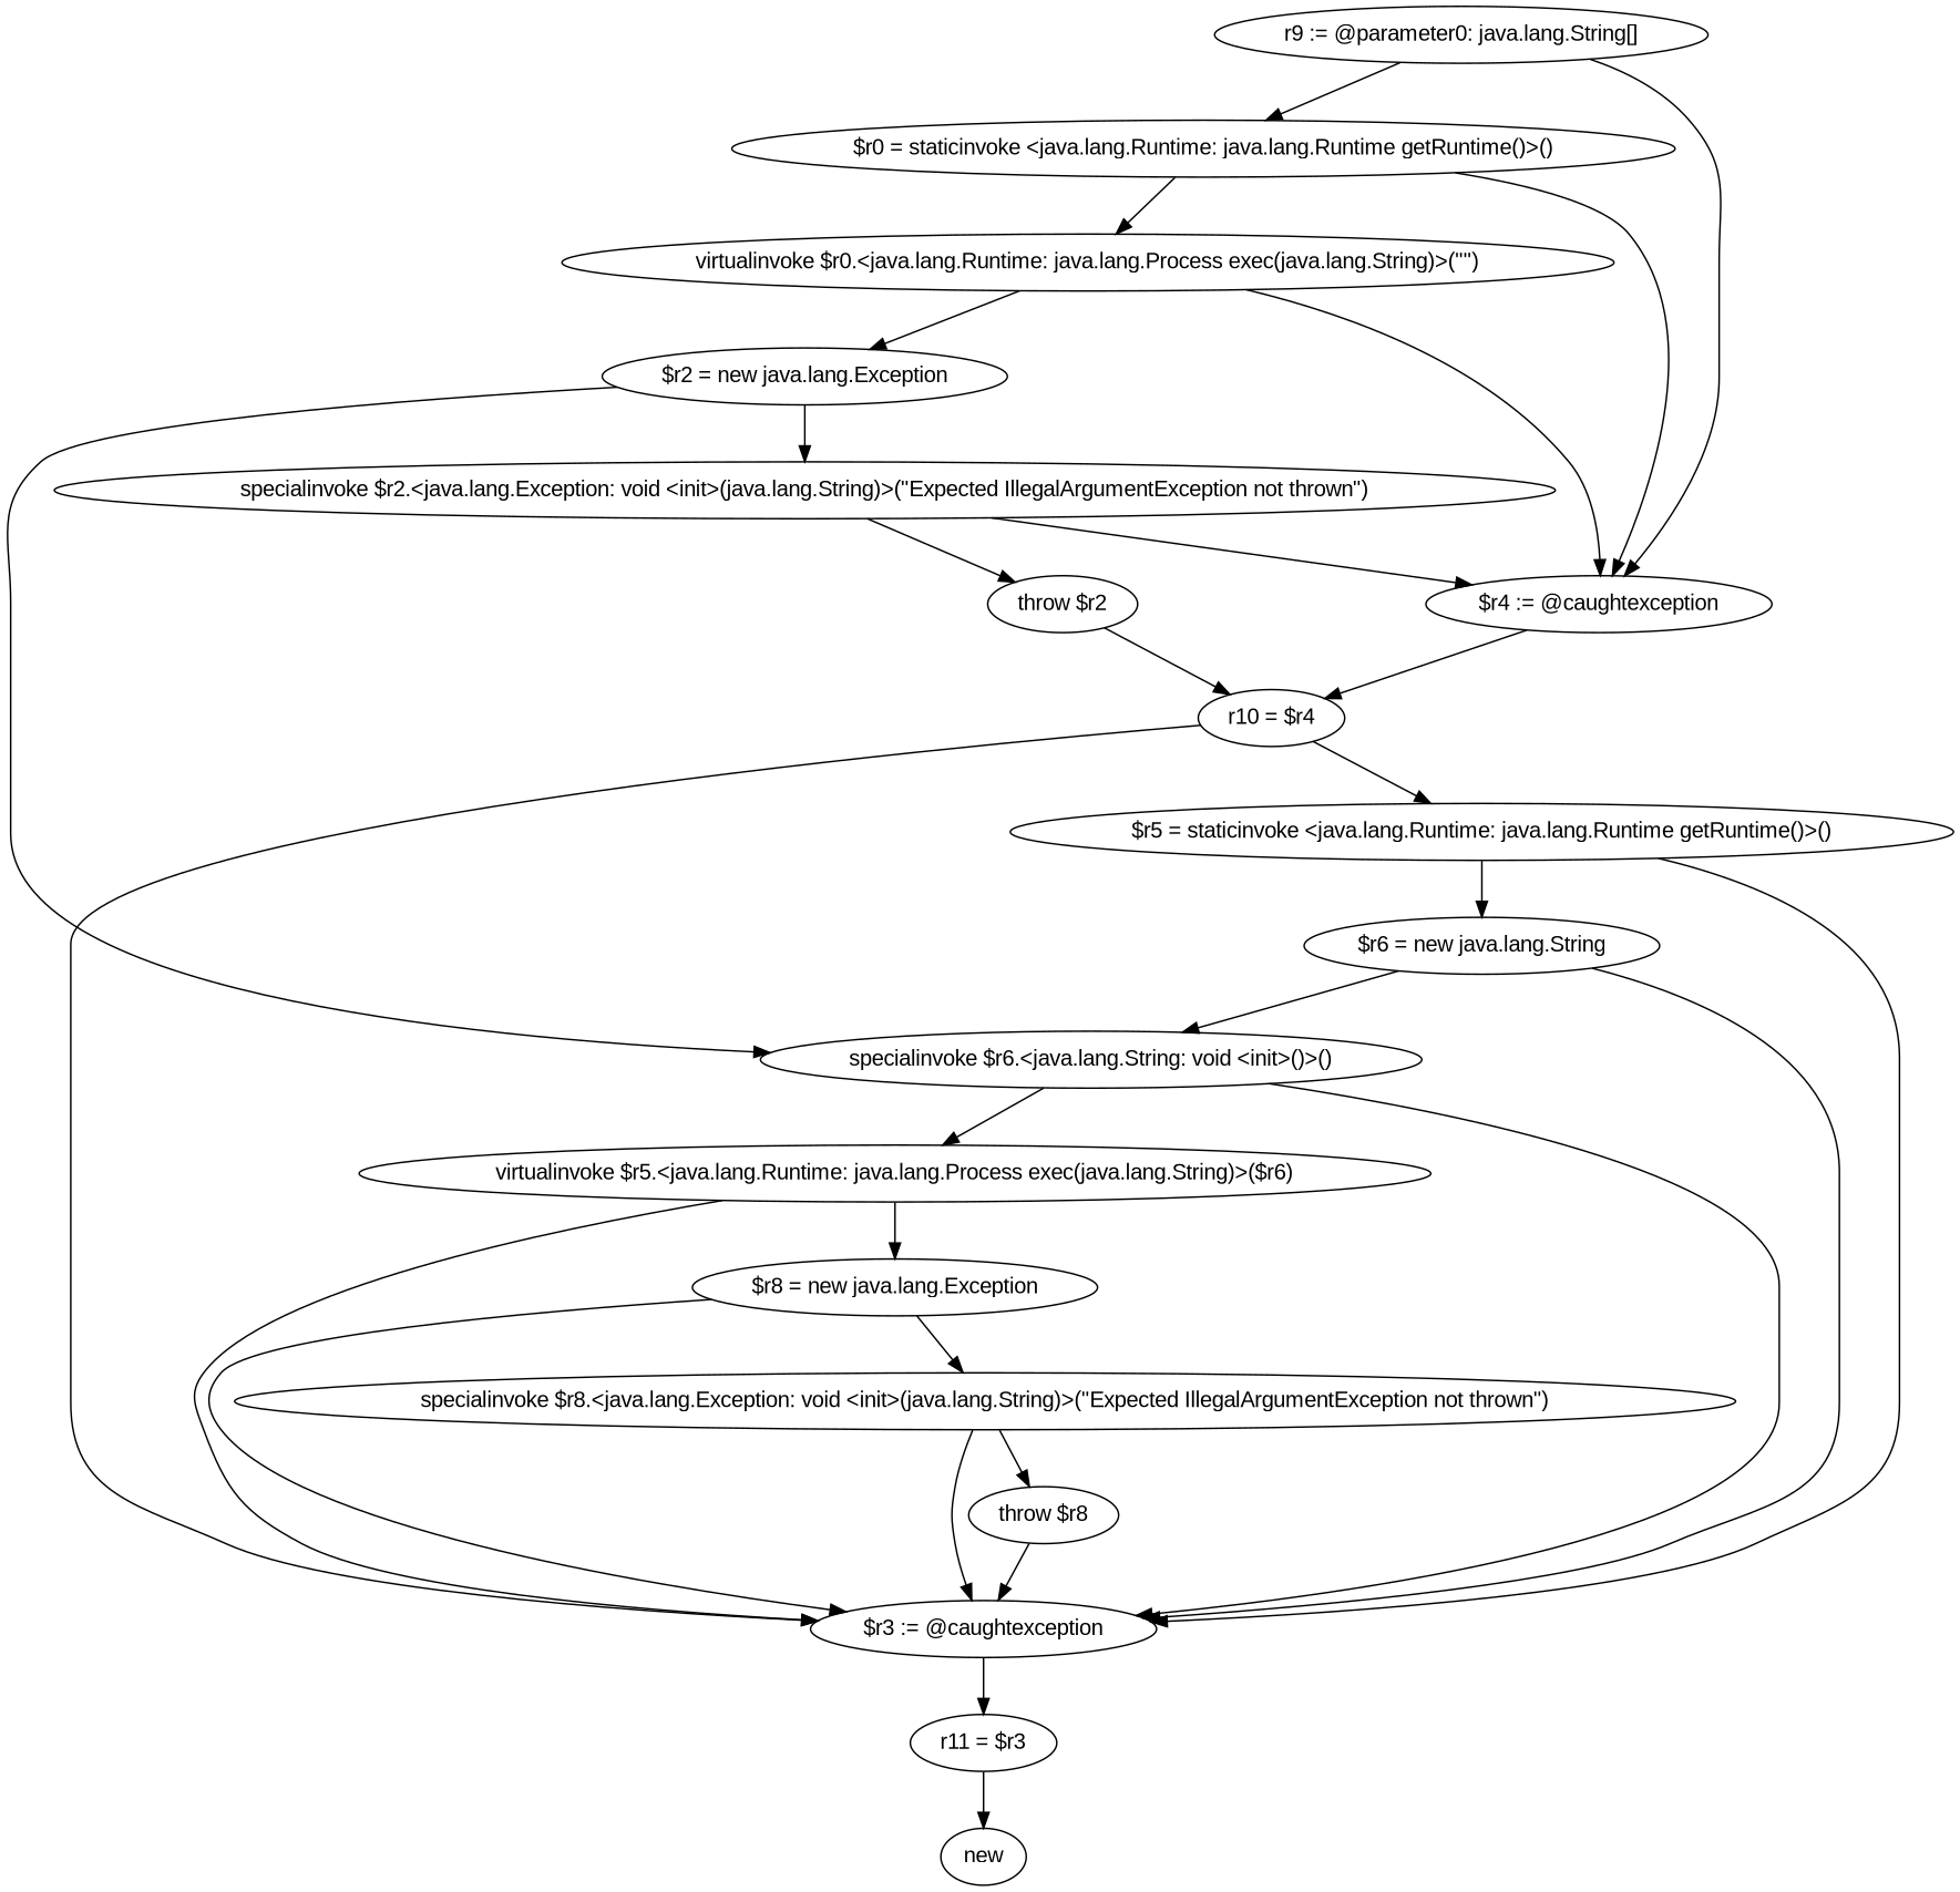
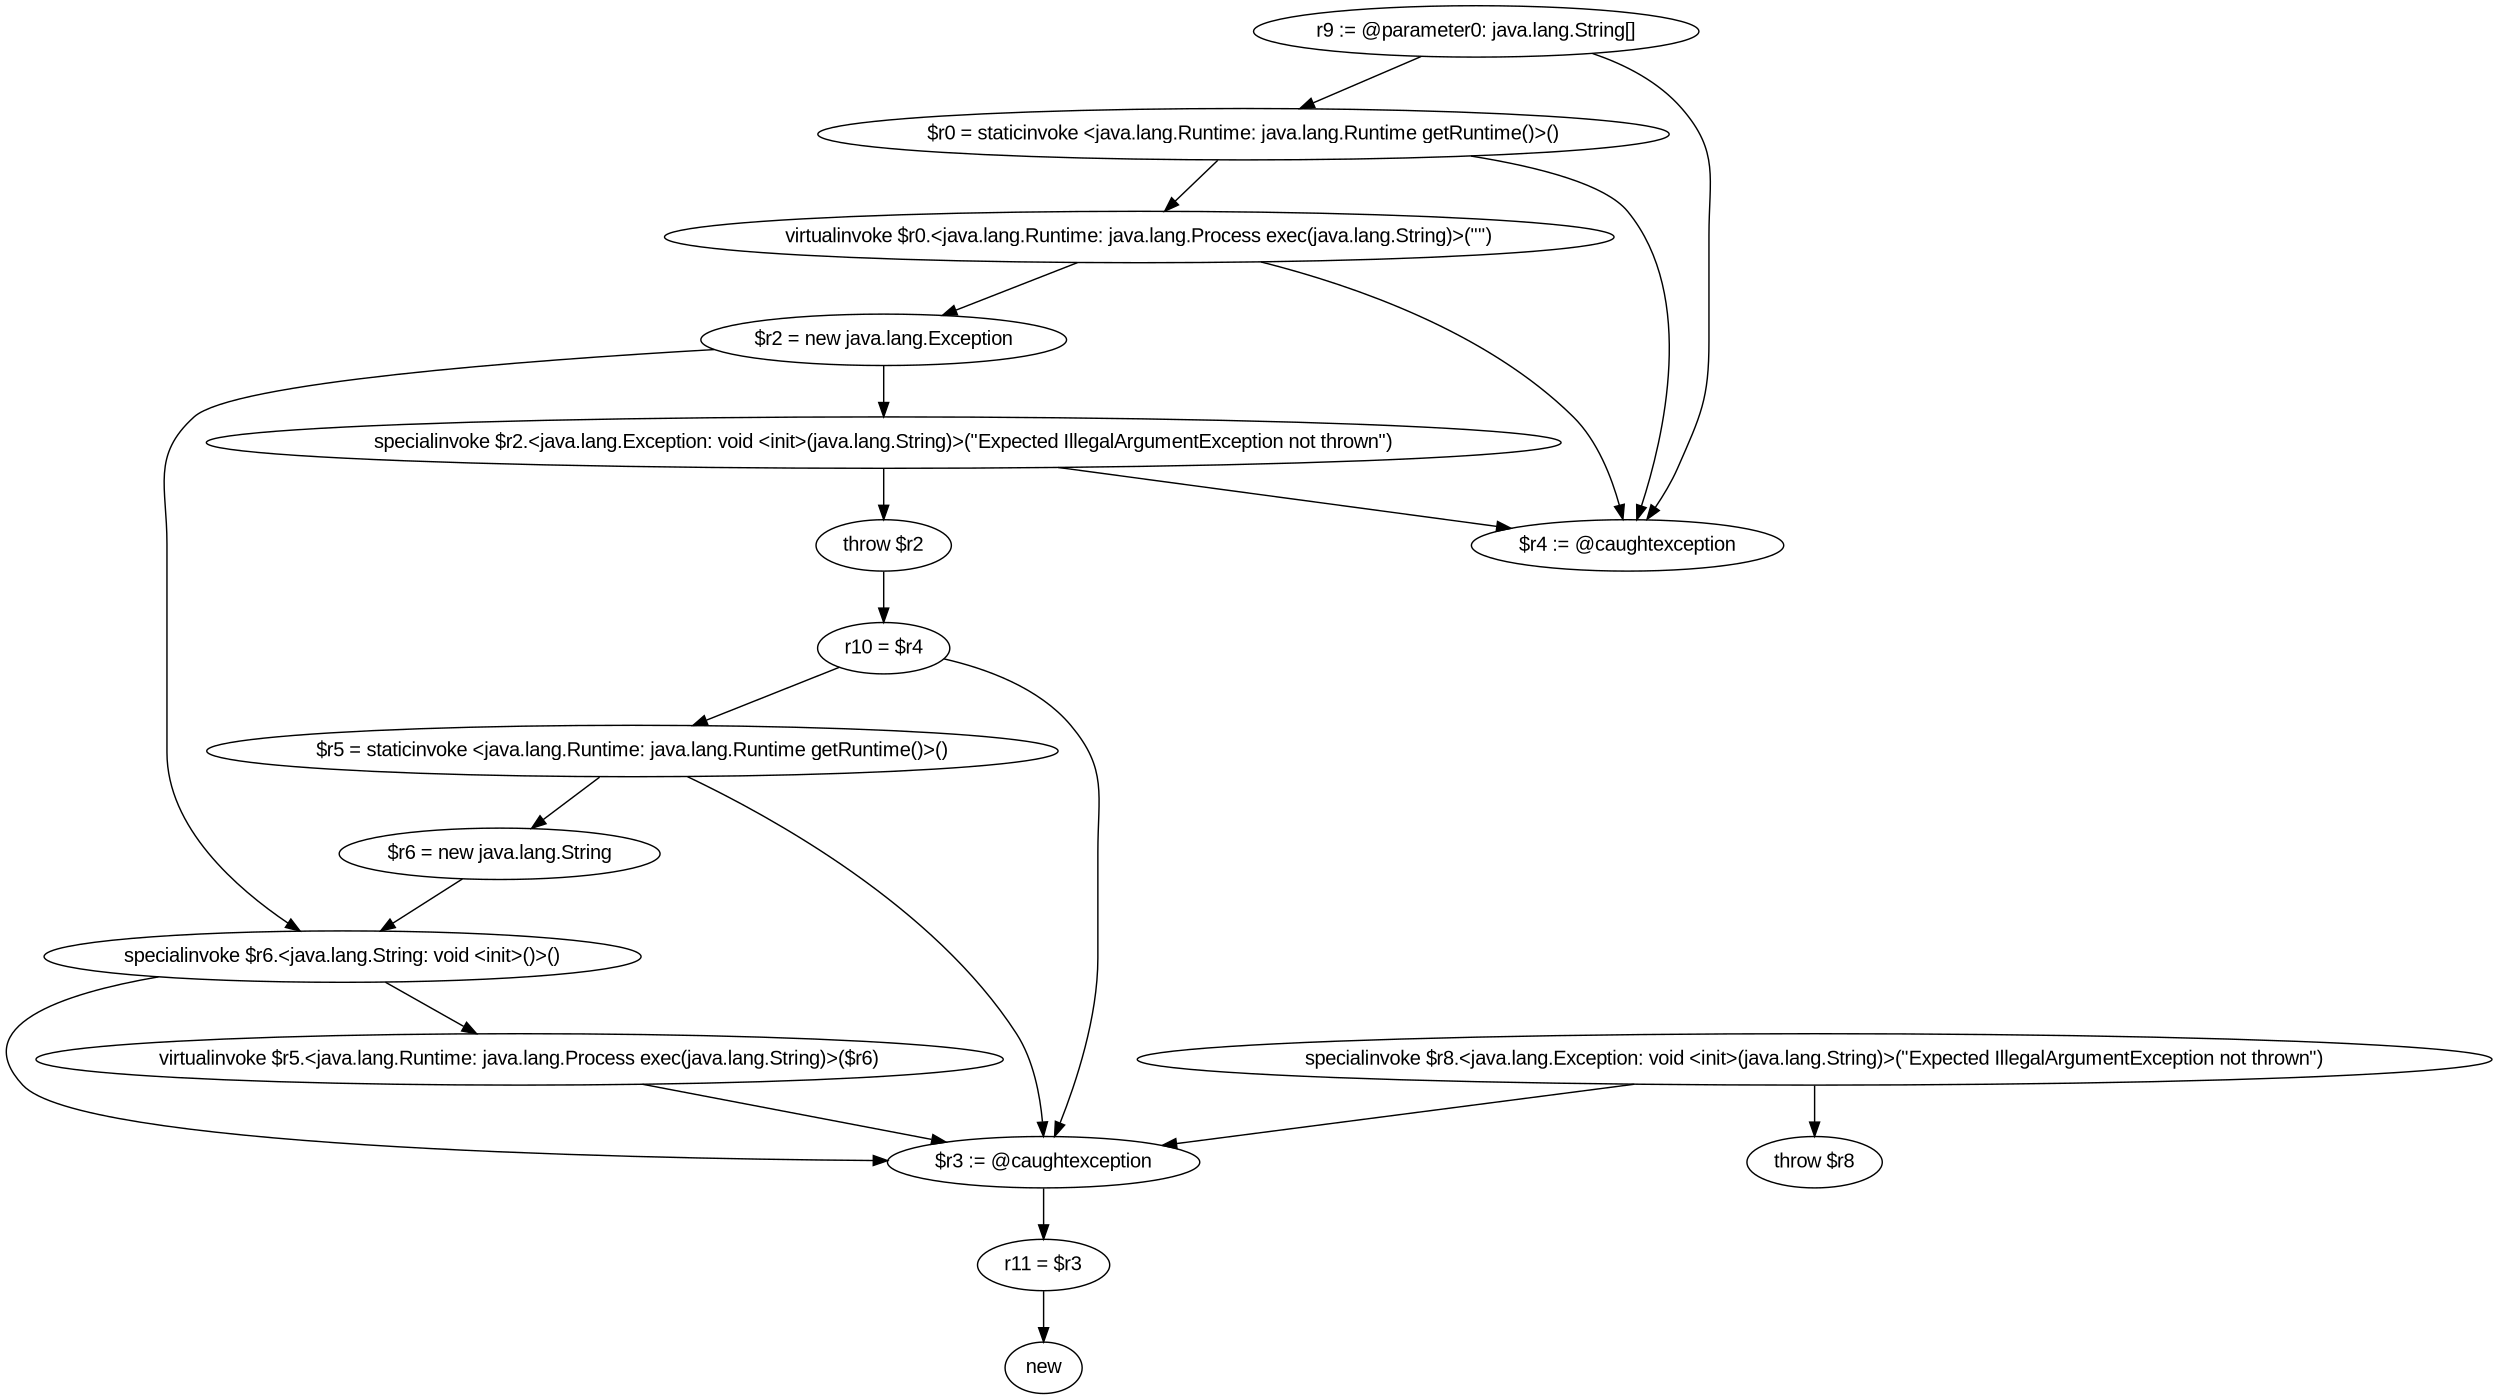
  digraph {
    fontname="Liberation Sans"
    node [fontname="Liberation Sans"]
    edge [fontname="Liberation Sans"]
    "r9 := @parameter0: java.lang.String[]"
    "$r0 = staticinvoke <java.lang.Runtime: java.lang.Runtime getRuntime()>()"
    "$r4 := @caughtexception"
    "virtualinvoke $r0.<java.lang.Runtime: java.lang.Process exec(java.lang.String)>(\"\")"
    "r10 = $r4"
    "$r2 = new java.lang.Exception"
    "specialinvoke $r2.<java.lang.Exception: void <init>(java.lang.String)>(\"Expected IllegalArgumentException not thrown\")"
    "specialinvoke $r6.<java.lang.String: void <init>()>()"
    "throw $r2"
    "$r5 = staticinvoke <java.lang.Runtime: java.lang.Runtime getRuntime()>()"
    "$r3 := @caughtexception"
    "$r6 = new java.lang.String"
    "r11 = $r3"
    "virtualinvoke $r5.<java.lang.Runtime: java.lang.Process exec(java.lang.String)>($r6)"
-   "$r8 = new java.lang.Exception"
    "specialinvoke $r8.<java.lang.Exception: void <init>(java.lang.String)>(\"Expected IllegalArgumentException not thrown\")"
    "throw $r8"
    n18 [label=new]
    "r9 := @parameter0: java.lang.String[]" -> "$r0 = staticinvoke <java.lang.Runtime: java.lang.Runtime getRuntime()>()"
    "r9 := @parameter0: java.lang.String[]" -> "$r4 := @caughtexception"
    "$r0 = staticinvoke <java.lang.Runtime: java.lang.Runtime getRuntime()>()" -> "$r4 := @caughtexception"
    "$r0 = staticinvoke <java.lang.Runtime: java.lang.Runtime getRuntime()>()" -> "virtualinvoke $r0.<java.lang.Runtime: java.lang.Process exec(java.lang.String)>(\"\")"
-   "$r4 := @caughtexception" -> "r10 = $r4"
    "virtualinvoke $r0.<java.lang.Runtime: java.lang.Process exec(java.lang.String)>(\"\")" -> "$r4 := @caughtexception"
    "virtualinvoke $r0.<java.lang.Runtime: java.lang.Process exec(java.lang.String)>(\"\")" -> "$r2 = new java.lang.Exception"
    "r10 = $r4" -> "$r5 = staticinvoke <java.lang.Runtime: java.lang.Runtime getRuntime()>()"
    "r10 = $r4" -> "$r3 := @caughtexception"
    "$r2 = new java.lang.Exception" -> "specialinvoke $r2.<java.lang.Exception: void <init>(java.lang.String)>(\"Expected IllegalArgumentException not thrown\")"
    "$r2 = new java.lang.Exception" -> "specialinvoke $r6.<java.lang.String: void <init>()>()"
    "specialinvoke $r2.<java.lang.Exception: void <init>(java.lang.String)>(\"Expected IllegalArgumentException not thrown\")" -> "$r4 := @caughtexception"
    "specialinvoke $r2.<java.lang.Exception: void <init>(java.lang.String)>(\"Expected IllegalArgumentException not thrown\")" -> "throw $r2"
    "specialinvoke $r6.<java.lang.String: void <init>()>()" -> "$r3 := @caughtexception"
    "specialinvoke $r6.<java.lang.String: void <init>()>()" -> "virtualinvoke $r5.<java.lang.Runtime: java.lang.Process exec(java.lang.String)>($r6)"
    "throw $r2" -> "r10 = $r4"
    "$r5 = staticinvoke <java.lang.Runtime: java.lang.Runtime getRuntime()>()" -> "$r3 := @caughtexception"
    "$r5 = staticinvoke <java.lang.Runtime: java.lang.Runtime getRuntime()>()" -> "$r6 = new java.lang.String"
    "$r3 := @caughtexception" -> "r11 = $r3"
    "$r6 = new java.lang.String" -> "specialinvoke $r6.<java.lang.String: void <init>()>()"
-   "$r6 = new java.lang.String" -> "$r3 := @caughtexception"
    "r11 = $r3" -> n18
    "virtualinvoke $r5.<java.lang.Runtime: java.lang.Process exec(java.lang.String)>($r6)" -> "$r3 := @caughtexception"
-   "virtualinvoke $r5.<java.lang.Runtime: java.lang.Process exec(java.lang.String)>($r6)" -> "$r8 = new java.lang.Exception"
-   "$r8 = new java.lang.Exception" -> "$r3 := @caughtexception"
-   "$r8 = new java.lang.Exception" -> "specialinvoke $r8.<java.lang.Exception: void <init>(java.lang.String)>(\"Expected IllegalArgumentException not thrown\")"
    "specialinvoke $r8.<java.lang.Exception: void <init>(java.lang.String)>(\"Expected IllegalArgumentException not thrown\")" -> "$r3 := @caughtexception"
    "specialinvoke $r8.<java.lang.Exception: void <init>(java.lang.String)>(\"Expected IllegalArgumentException not thrown\")" -> "throw $r8"
-   "throw $r8" -> "$r3 := @caughtexception"
  }
